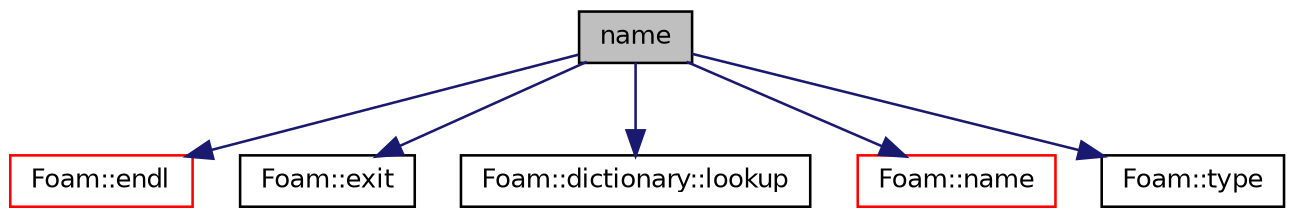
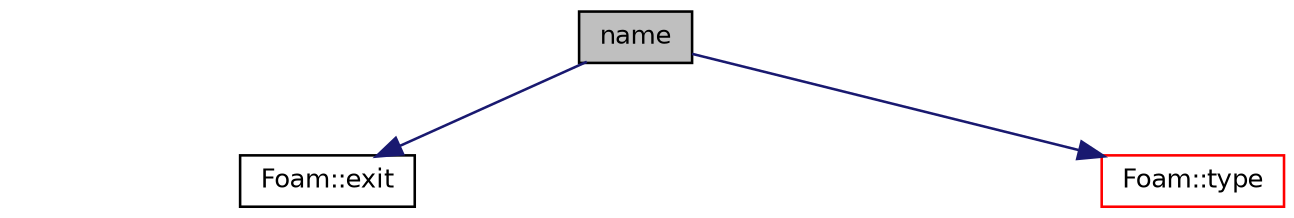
  digraph {
    rankdir=TB
    node [color=black fontname=Helvetica fontsize=10 shape=record]
    edge [color=midnightblue fontname=Helvetica fontsize=10 labelfontname=Helvetica labelfontsize=10 style=solid]
    n1 [fillcolor=grey75 fontcolor=black height=0.2 label=name style=filled width=0.4]
-   n2 [color=red height=0.2 label="Foam::endl" width=0.4]
    n3 [height=0.2 label="Foam::exit" width=0.4]
-   n4 [height=0.2 label="Foam::dictionary::lookup" width=0.4]
-   n5 [color=red height=0.2 label="Foam::name" width=0.4]
-   n6 [height=0.2 label="Foam::type" width=0.4]
-   n1 -> n2
+   n6 [color=red height=0.2 label="Foam::type" width=0.4]
    n1 -> n3
-   n1 -> n4
-   n1 -> n5
    n1 -> n6
  }
